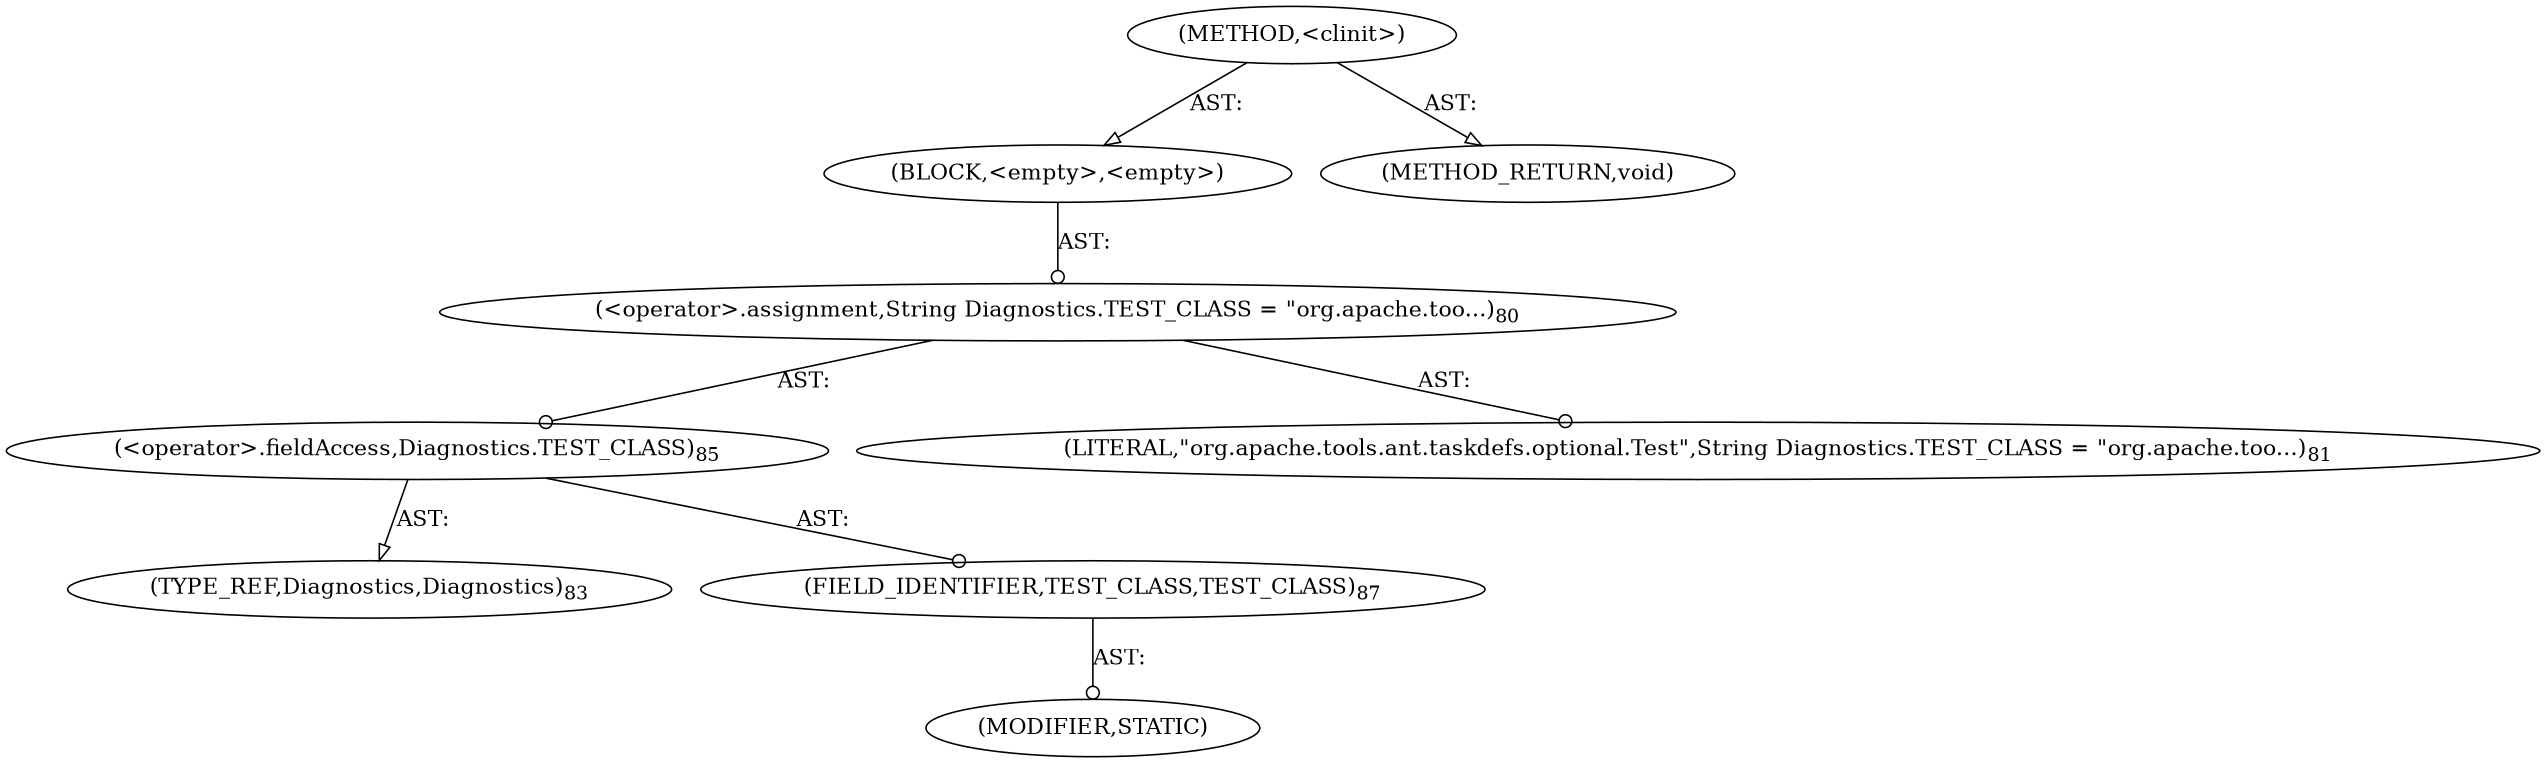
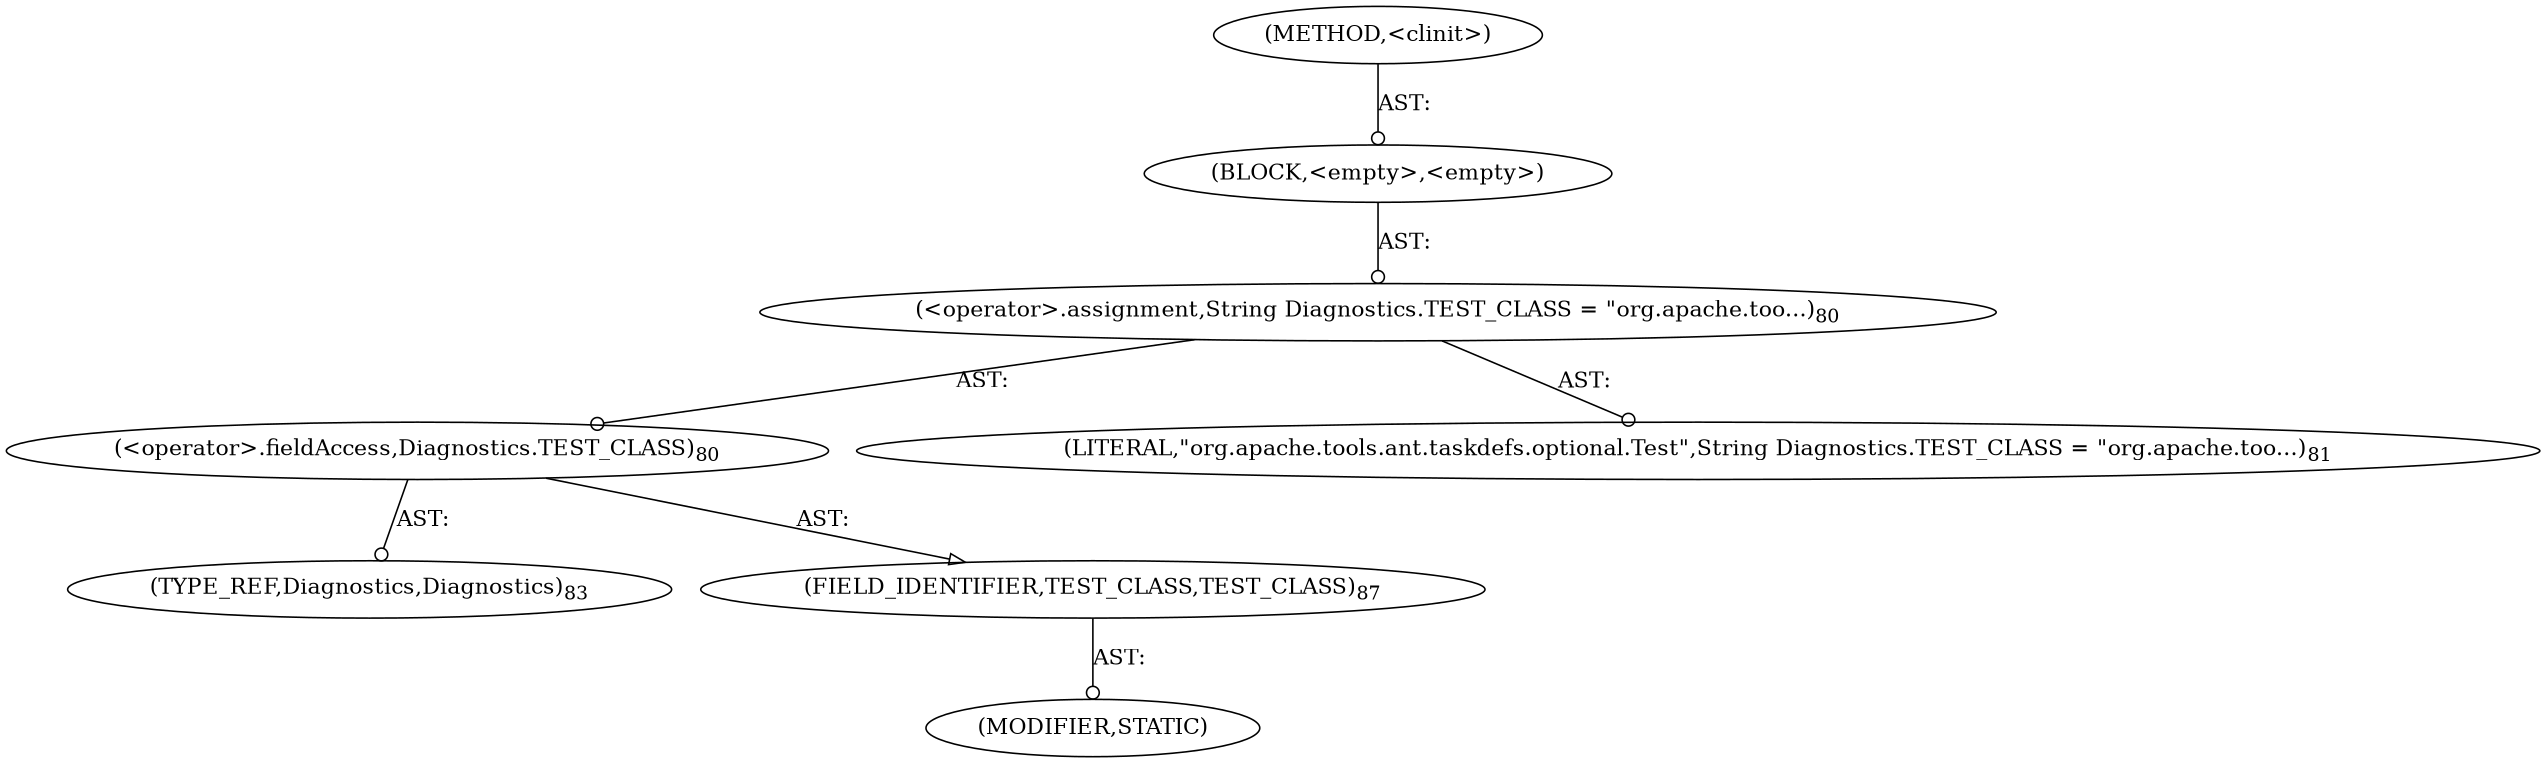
  digraph {
    edge [arrowhead=odot]
    n1 [label=<(METHOD,&lt;clinit&gt;)>]
    n2 [label=<(BLOCK,&lt;empty&gt;,&lt;empty&gt;)>]
-   n3 [label=<(METHOD_RETURN,void)>]
    n4 [label=<(&lt;operator&gt;.assignment,String Diagnostics.TEST_CLASS = &quot;org.apache.too...)<SUB>80</SUB>>]
    n5 [label=<(MODIFIER,STATIC)>]
-   n6 [label=<(&lt;operator&gt;.fieldAccess,Diagnostics.TEST_CLASS)<SUB>85</SUB>>]
+   n6 [label=<(&lt;operator&gt;.fieldAccess,Diagnostics.TEST_CLASS)<SUB>80</SUB>>]
    n7 [label=<(LITERAL,&quot;org.apache.tools.ant.taskdefs.optional.Test&quot;,String Diagnostics.TEST_CLASS = &quot;org.apache.too...)<SUB>81</SUB>>]
    n8 [label=<(TYPE_REF,Diagnostics,Diagnostics)<SUB>83</SUB>>]
    n9 [label=<(FIELD_IDENTIFIER,TEST_CLASS,TEST_CLASS)<SUB>87</SUB>>]
-   n1 -> n2 [arrowhead=onormal label="AST: "]
-   n1 -> n3 [arrowhead=onormal label="AST: "]
+   n1 -> n2 [label="AST: "]
    n2 -> n4 [label="AST: "]
    n4 -> n6 [label="AST: "]
    n4 -> n7 [label="AST: "]
-   n6 -> n8 [arrowhead=onormal label="AST: "]
-   n6 -> n9 [label="AST: "]
+   n6 -> n8 [label="AST: "]
+   n6 -> n9 [arrowhead=onormal label="AST: "]
    n9 -> n5 [label="AST: "]
  }
